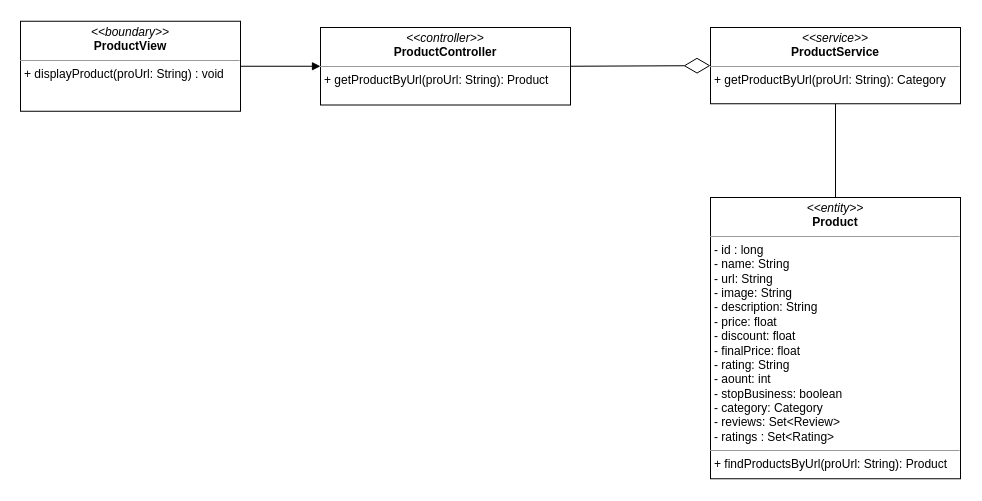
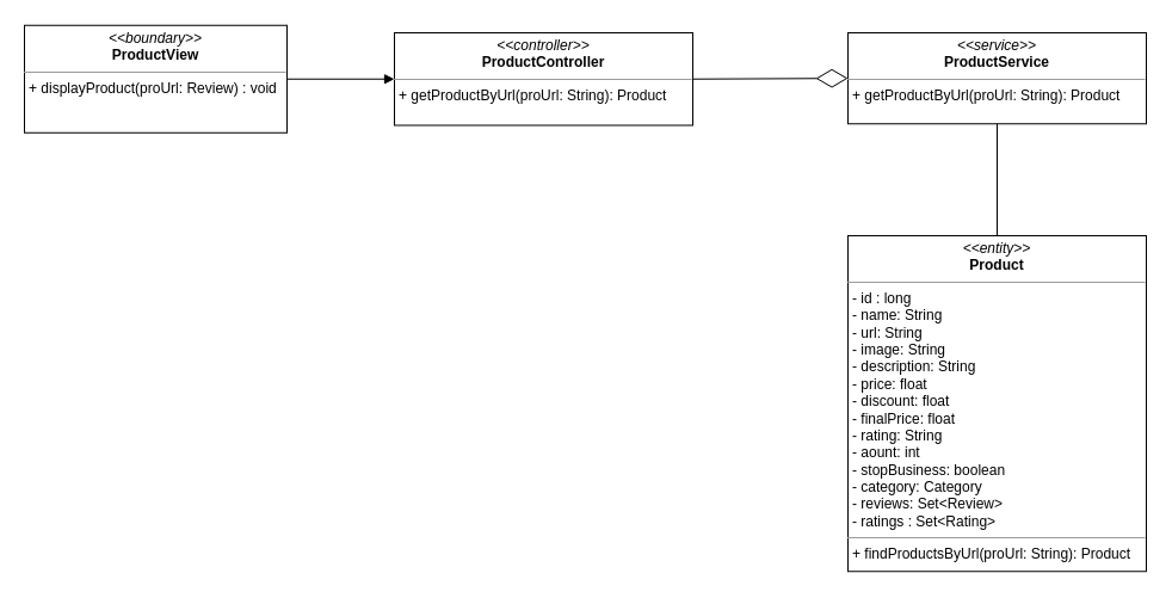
  <mxCell id="0" />
  <mxCell id="1" parent="0" />
- <mxCell id="2" value="&lt;p style=&quot;margin: 0px ; margin-top: 4px ; text-align: center&quot;&gt;&lt;i&gt;&amp;lt;&amp;lt;boundary&amp;gt;&amp;gt;&lt;/i&gt;&lt;br&gt;&lt;b&gt;ProductView&lt;/b&gt;&lt;/p&gt;&lt;hr size=&quot;1&quot;&gt;&lt;p style=&quot;margin: 0px ; margin-left: 4px&quot;&gt;&lt;span&gt;+ displayProduct(proUrl: String) : void&lt;/span&gt;&lt;/p&gt;" style="verticalAlign=top;align=left;overflow=fill;fontSize=12;fontFamily=Helvetica;html=1;" vertex="1" parent="1"><mxGeometry x="20" y="20.75" width="220" height="90" as="geometry" /></mxCell>
- <mxCell id="3" value="&lt;p style=&quot;margin: 0px ; margin-top: 4px ; text-align: center&quot;&gt;&lt;i&gt;&amp;lt;&amp;lt;controller&amp;gt;&amp;gt;&lt;/i&gt;&lt;br&gt;&lt;b&gt;ProductController&lt;/b&gt;&lt;/p&gt;&lt;hr size=&quot;1&quot;&gt;&lt;p style=&quot;margin: 0px ; margin-left: 4px&quot;&gt;+ getProductByUrl(proUrl: String): Product&lt;/p&gt;" style="verticalAlign=top;align=left;overflow=fill;fontSize=12;fontFamily=Helvetica;html=1;" vertex="1" parent="1"><mxGeometry x="320" y="27" width="250" height="77.5" as="geometry" /></mxCell>
+ <mxCell id="2" value="&lt;p style=&quot;margin: 0px ; margin-top: 4px ; text-align: center&quot;&gt;&lt;i&gt;&amp;lt;&amp;lt;boundary&amp;gt;&amp;gt;&lt;/i&gt;&lt;br&gt;&lt;b&gt;ProductView&lt;/b&gt;&lt;/p&gt;&lt;hr size=&quot;1&quot;&gt;&lt;p style=&quot;margin: 0px ; margin-left: 4px&quot;&gt;&lt;span&gt;+ displayProduct(proUrl: Review) : void&lt;/span&gt;&lt;/p&gt;" style="verticalAlign=top;align=left;overflow=fill;fontSize=12;fontFamily=Helvetica;html=1;" vertex="1" parent="1"><mxGeometry x="20" y="20.75" width="220" height="90" as="geometry" /></mxCell>
+ <mxCell id="3" value="&lt;p style=&quot;margin: 0px ; margin-top: 4px ; text-align: center&quot;&gt;&lt;i&gt;&amp;lt;&amp;lt;controller&amp;gt;&amp;gt;&lt;/i&gt;&lt;br&gt;&lt;b&gt;ProductController&lt;/b&gt;&lt;/p&gt;&lt;hr size=&quot;1&quot;&gt;&lt;p style=&quot;margin: 0px ; margin-left: 4px&quot;&gt;+ getProductByUrl(proUrl: String): Product&lt;/p&gt;" style="verticalAlign=top;align=left;overflow=fill;fontSize=12;fontFamily=Helvetica;html=1;" vertex="1" parent="1"><mxGeometry x="330" y="27" width="250" height="77.5" as="geometry" /></mxCell>
  <mxCell id="4" value="" style="endArrow=block;html=1;edgeStyle=orthogonalEdgeStyle;exitX=1;exitY=0.5;exitDx=0;exitDy=0;entryX=0;entryY=0.5;entryDx=0;entryDy=0;" edge="1" parent="1" source="2" target="3"><mxGeometry relative="1" as="geometry"><mxPoint x="300" y="67" as="sourcePoint" /><mxPoint x="360" y="67" as="targetPoint" /></mxGeometry></mxCell>
- <mxCell id="5" value="&lt;p style=&quot;margin: 0px ; margin-top: 4px ; text-align: center&quot;&gt;&lt;i&gt;&amp;lt;&amp;lt;service&amp;gt;&amp;gt;&lt;/i&gt;&lt;br&gt;&lt;b&gt;ProductService&lt;/b&gt;&lt;/p&gt;&lt;hr size=&quot;1&quot;&gt;&lt;p style=&quot;margin: 0px ; margin-left: 4px&quot;&gt;+ getProductByUrl(proUrl: String): Category&lt;/p&gt;" style="verticalAlign=top;align=left;overflow=fill;fontSize=12;fontFamily=Helvetica;html=1;" vertex="1" parent="1"><mxGeometry x="710" y="27" width="250" height="76.25" as="geometry" /></mxCell>
+ <mxCell id="5" value="&lt;p style=&quot;margin: 0px ; margin-top: 4px ; text-align: center&quot;&gt;&lt;i&gt;&amp;lt;&amp;lt;service&amp;gt;&amp;gt;&lt;/i&gt;&lt;br&gt;&lt;b&gt;ProductService&lt;/b&gt;&lt;/p&gt;&lt;hr size=&quot;1&quot;&gt;&lt;p style=&quot;margin: 0px ; margin-left: 4px&quot;&gt;+ getProductByUrl(proUrl: String): Product&lt;/p&gt;" style="verticalAlign=top;align=left;overflow=fill;fontSize=12;fontFamily=Helvetica;html=1;" vertex="1" parent="1"><mxGeometry x="710" y="27" width="250" height="76.25" as="geometry" /></mxCell>
  <mxCell id="6" value="" style="endArrow=diamondThin;endFill=0;endSize=24;html=1;exitX=1;exitY=0.5;exitDx=0;exitDy=0;entryX=0;entryY=0.5;entryDx=0;entryDy=0;" edge="1" parent="1" source="3" target="5"><mxGeometry width="160" relative="1" as="geometry"><mxPoint x="590" y="57" as="sourcePoint" /><mxPoint x="660" y="54.5" as="targetPoint" /></mxGeometry></mxCell>
  <mxCell id="7" value="&lt;p style=&quot;margin: 0px ; margin-top: 4px ; text-align: center&quot;&gt;&lt;i&gt;&amp;lt;&amp;lt;entity&amp;gt;&amp;gt;&lt;/i&gt;&lt;br&gt;&lt;b&gt;Product&lt;/b&gt;&lt;/p&gt;&lt;hr size=&quot;1&quot;&gt;&lt;p style=&quot;margin: 0px ; margin-left: 4px&quot;&gt;- id : long&lt;/p&gt;&lt;p style=&quot;margin: 0px ; margin-left: 4px&quot;&gt;- name: String&lt;br&gt;- url: String&lt;/p&gt;&lt;p style=&quot;margin: 0px ; margin-left: 4px&quot;&gt;- image: String&lt;/p&gt;&lt;p style=&quot;margin: 0px ; margin-left: 4px&quot;&gt;- description: String&lt;/p&gt;&lt;p style=&quot;margin: 0px ; margin-left: 4px&quot;&gt;- price: float&lt;/p&gt;&lt;p style=&quot;margin: 0px ; margin-left: 4px&quot;&gt;- discount: float&lt;/p&gt;&lt;p style=&quot;margin: 0px ; margin-left: 4px&quot;&gt;- finalPrice: float&lt;/p&gt;&lt;p style=&quot;margin: 0px ; margin-left: 4px&quot;&gt;- rating: String&lt;/p&gt;&lt;p style=&quot;margin: 0px ; margin-left: 4px&quot;&gt;- aount: int&lt;/p&gt;&lt;p style=&quot;margin: 0px ; margin-left: 4px&quot;&gt;- stopBusiness: boolean&lt;/p&gt;&lt;p style=&quot;margin: 0px ; margin-left: 4px&quot;&gt;- category: Category&lt;/p&gt;&lt;p style=&quot;margin: 0px ; margin-left: 4px&quot;&gt;- reviews: Set&amp;lt;Review&amp;gt;&lt;/p&gt;&lt;p style=&quot;margin: 0px ; margin-left: 4px&quot;&gt;- ratings : Set&amp;lt;Rating&amp;gt;&lt;/p&gt;&lt;hr size=&quot;1&quot;&gt;&lt;p style=&quot;margin: 0px ; margin-left: 4px&quot;&gt;+ findProductsByUrl(proUrl: String): Product&lt;br&gt;&lt;/p&gt;" style="verticalAlign=top;align=left;overflow=fill;fontSize=12;fontFamily=Helvetica;html=1;" vertex="1" parent="1"><mxGeometry x="710" y="197" width="250" height="281.25" as="geometry" /></mxCell>
  <mxCell id="8" value="" style="endArrow=none;html=1;exitX=0.5;exitY=1;exitDx=0;exitDy=0;entryX=0.5;entryY=0;entryDx=0;entryDy=0;" edge="1" parent="1" source="5" target="7"><mxGeometry relative="1" as="geometry"><mxPoint x="960" y="54.5" as="sourcePoint" /><mxPoint x="1020" y="56.08" as="targetPoint" /></mxGeometry></mxCell>
